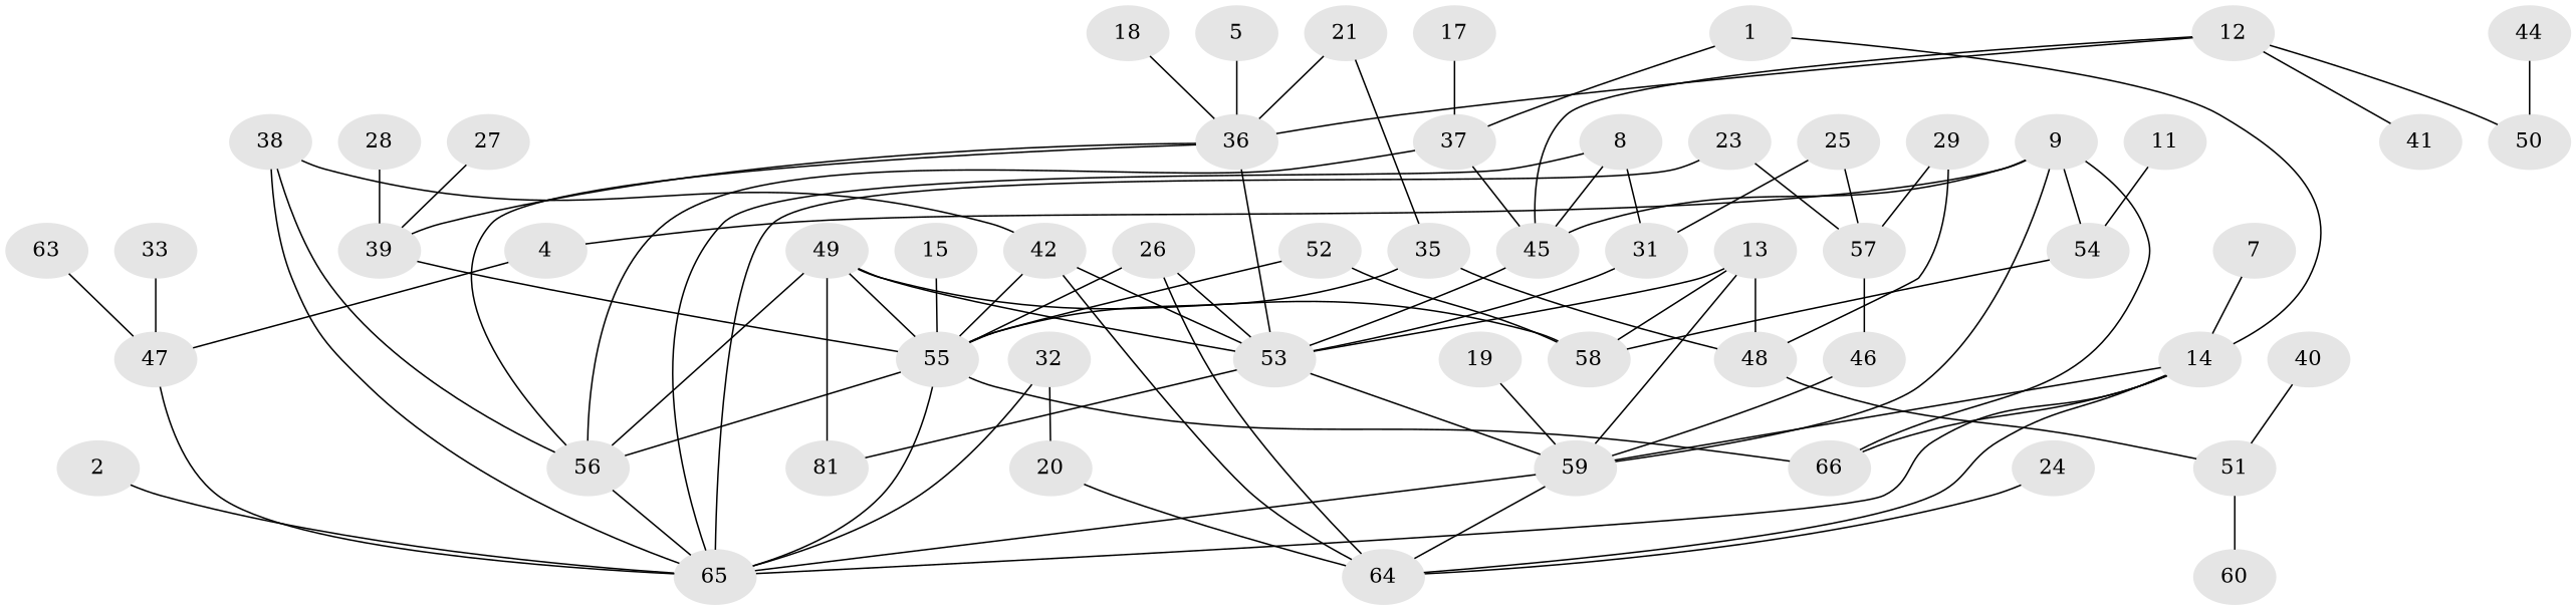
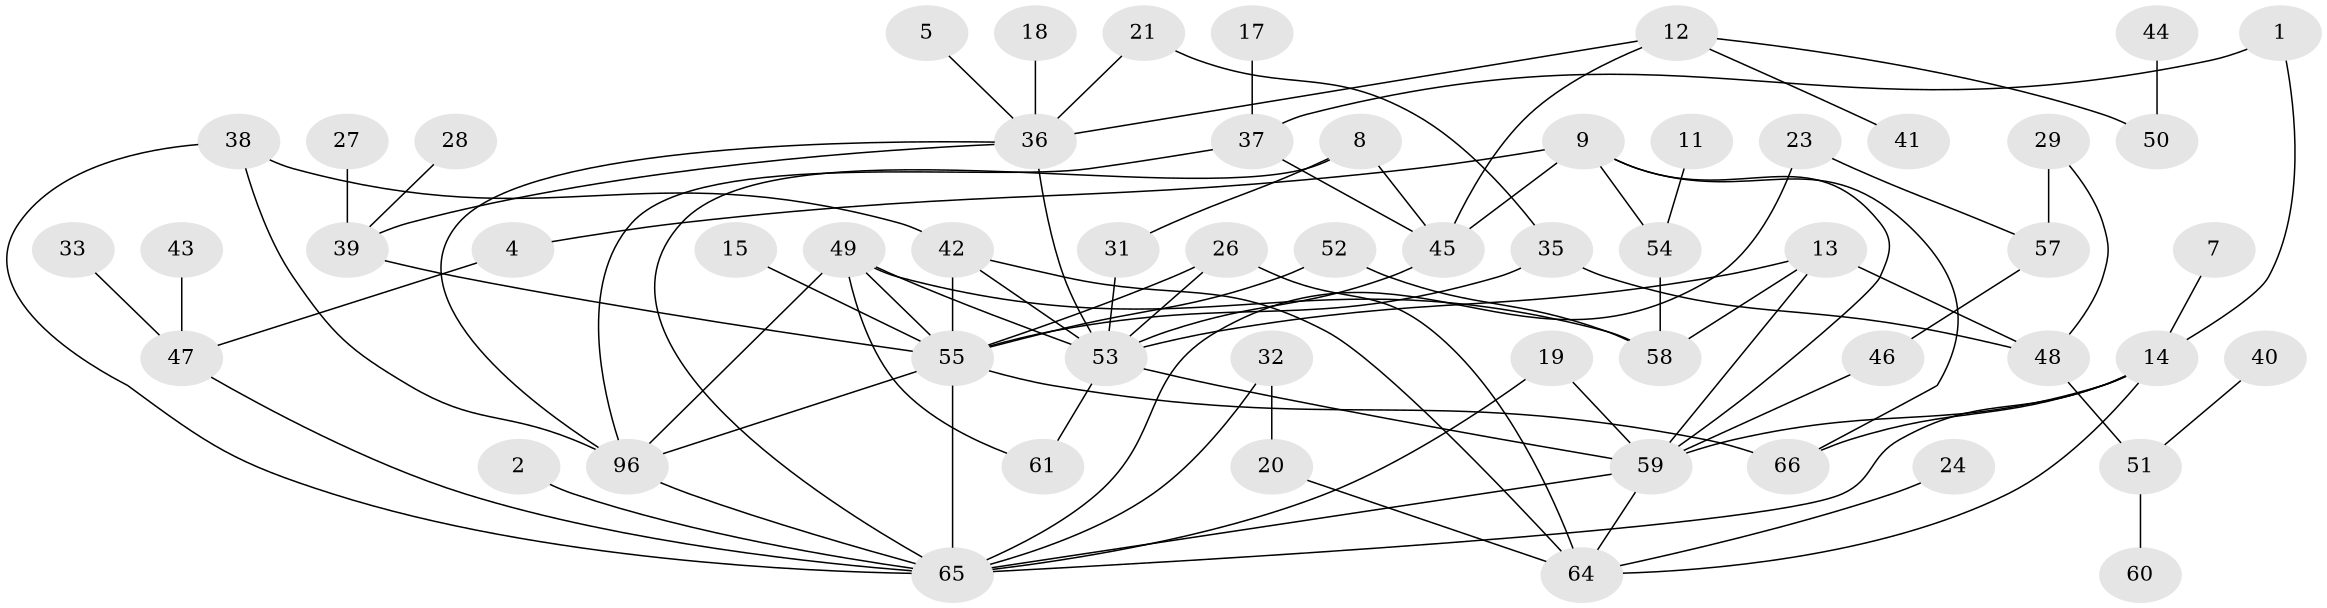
  graph {
    node [color=gray90 style=filled]
    edge [weight=1.0]
    1
    14
    37
    65
    59
    66
    64
    45
-   56
+   56 [label=96]
    2
    4
    47
    5
    36
    53
    39
    7
    8
    31
    9
    54
    58
    11
    12
    41
    50
    13
    48
    51
-   61 [label=81]
+   61
    15
    55
    17
    18
    19
    20
    21
    35
    23
    57
    46
    24
-   25
    26
    27
    28
    29
    32
    33
    38
    42
    40
    60
-   43 [label=63]
+   43
    44
    49
    52
    1 -- 14
    1 -- 37
    14 -- 65
    14 -- 59
    14 -- 66
    14 -- 64
    37 -- 45
    37 -- 56
    59 -- 65
    59 -- 64
    45 -- 53
    56 -- 65
    2 -- 65
    4 -- 47
    47 -- 65
    5 -- 36
    36 -- 56
    36 -- 53
    36 -- 39
    53 -- 59
    53 -- 61
    39 -- 55
    7 -- 14
    8 -- 65
    8 -- 45
    8 -- 31
    31 -- 53
    9 -- 59
    9 -- 66
    9 -- 45
    9 -- 4
    9 -- 54
    54 -- 58
    11 -- 54
    12 -- 45
    12 -- 36
    12 -- 41
    12 -- 50
    13 -- 59
    13 -- 53
    13 -- 58
    13 -- 48
    48 -- 51
    51 -- 60
    15 -- 55
    55 -- 65
    55 -- 66
    55 -- 56
    17 -- 37
    18 -- 36
+   19 -- 65
    19 -- 59
    20 -- 64
    21 -- 36
    21 -- 35
    35 -- 48
    35 -- 55
    23 -- 65
    23 -- 57
    57 -- 46
    46 -- 59
    24 -- 64
-   25 -- 31
-   25 -- 57
    26 -- 64
    26 -- 53
    26 -- 55
    27 -- 39
    28 -- 39
    29 -- 48
    29 -- 57
    32 -- 65
    32 -- 20
    33 -- 47
    38 -- 65
    38 -- 56
    38 -- 42
    42 -- 64
    42 -- 53
    42 -- 55
    40 -- 51
    43 -- 47
    44 -- 50
    49 -- 56
    49 -- 53
    49 -- 58
    49 -- 61
    49 -- 55
    52 -- 58
    52 -- 55
  }
